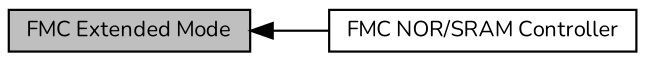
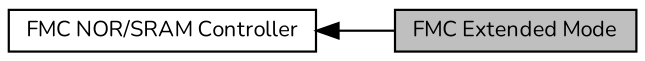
  digraph {
    rankdir=LR
    fontname=Nunito
    node [color=black fontname=Nunito fontsize=10 shape=record style=filled]
    n1 [fillcolor=white height=0.2 label="FMC NOR/SRAM Controller" width=0.4]
    n2 [fillcolor=grey75 fontcolor=black height=0.2 label="FMC Extended Mode" width=0.4]
-   n2 -> n1 [dir=back fontname=Nunito fontsize=10 labelfontname=Helvetica labelfontsize=10 shape=plaintext style=solid]
+   n1 -> n2 [dir=back fontname=Nunito fontsize=10 labelfontname=Helvetica labelfontsize=10 shape=plaintext style=solid]
  }
